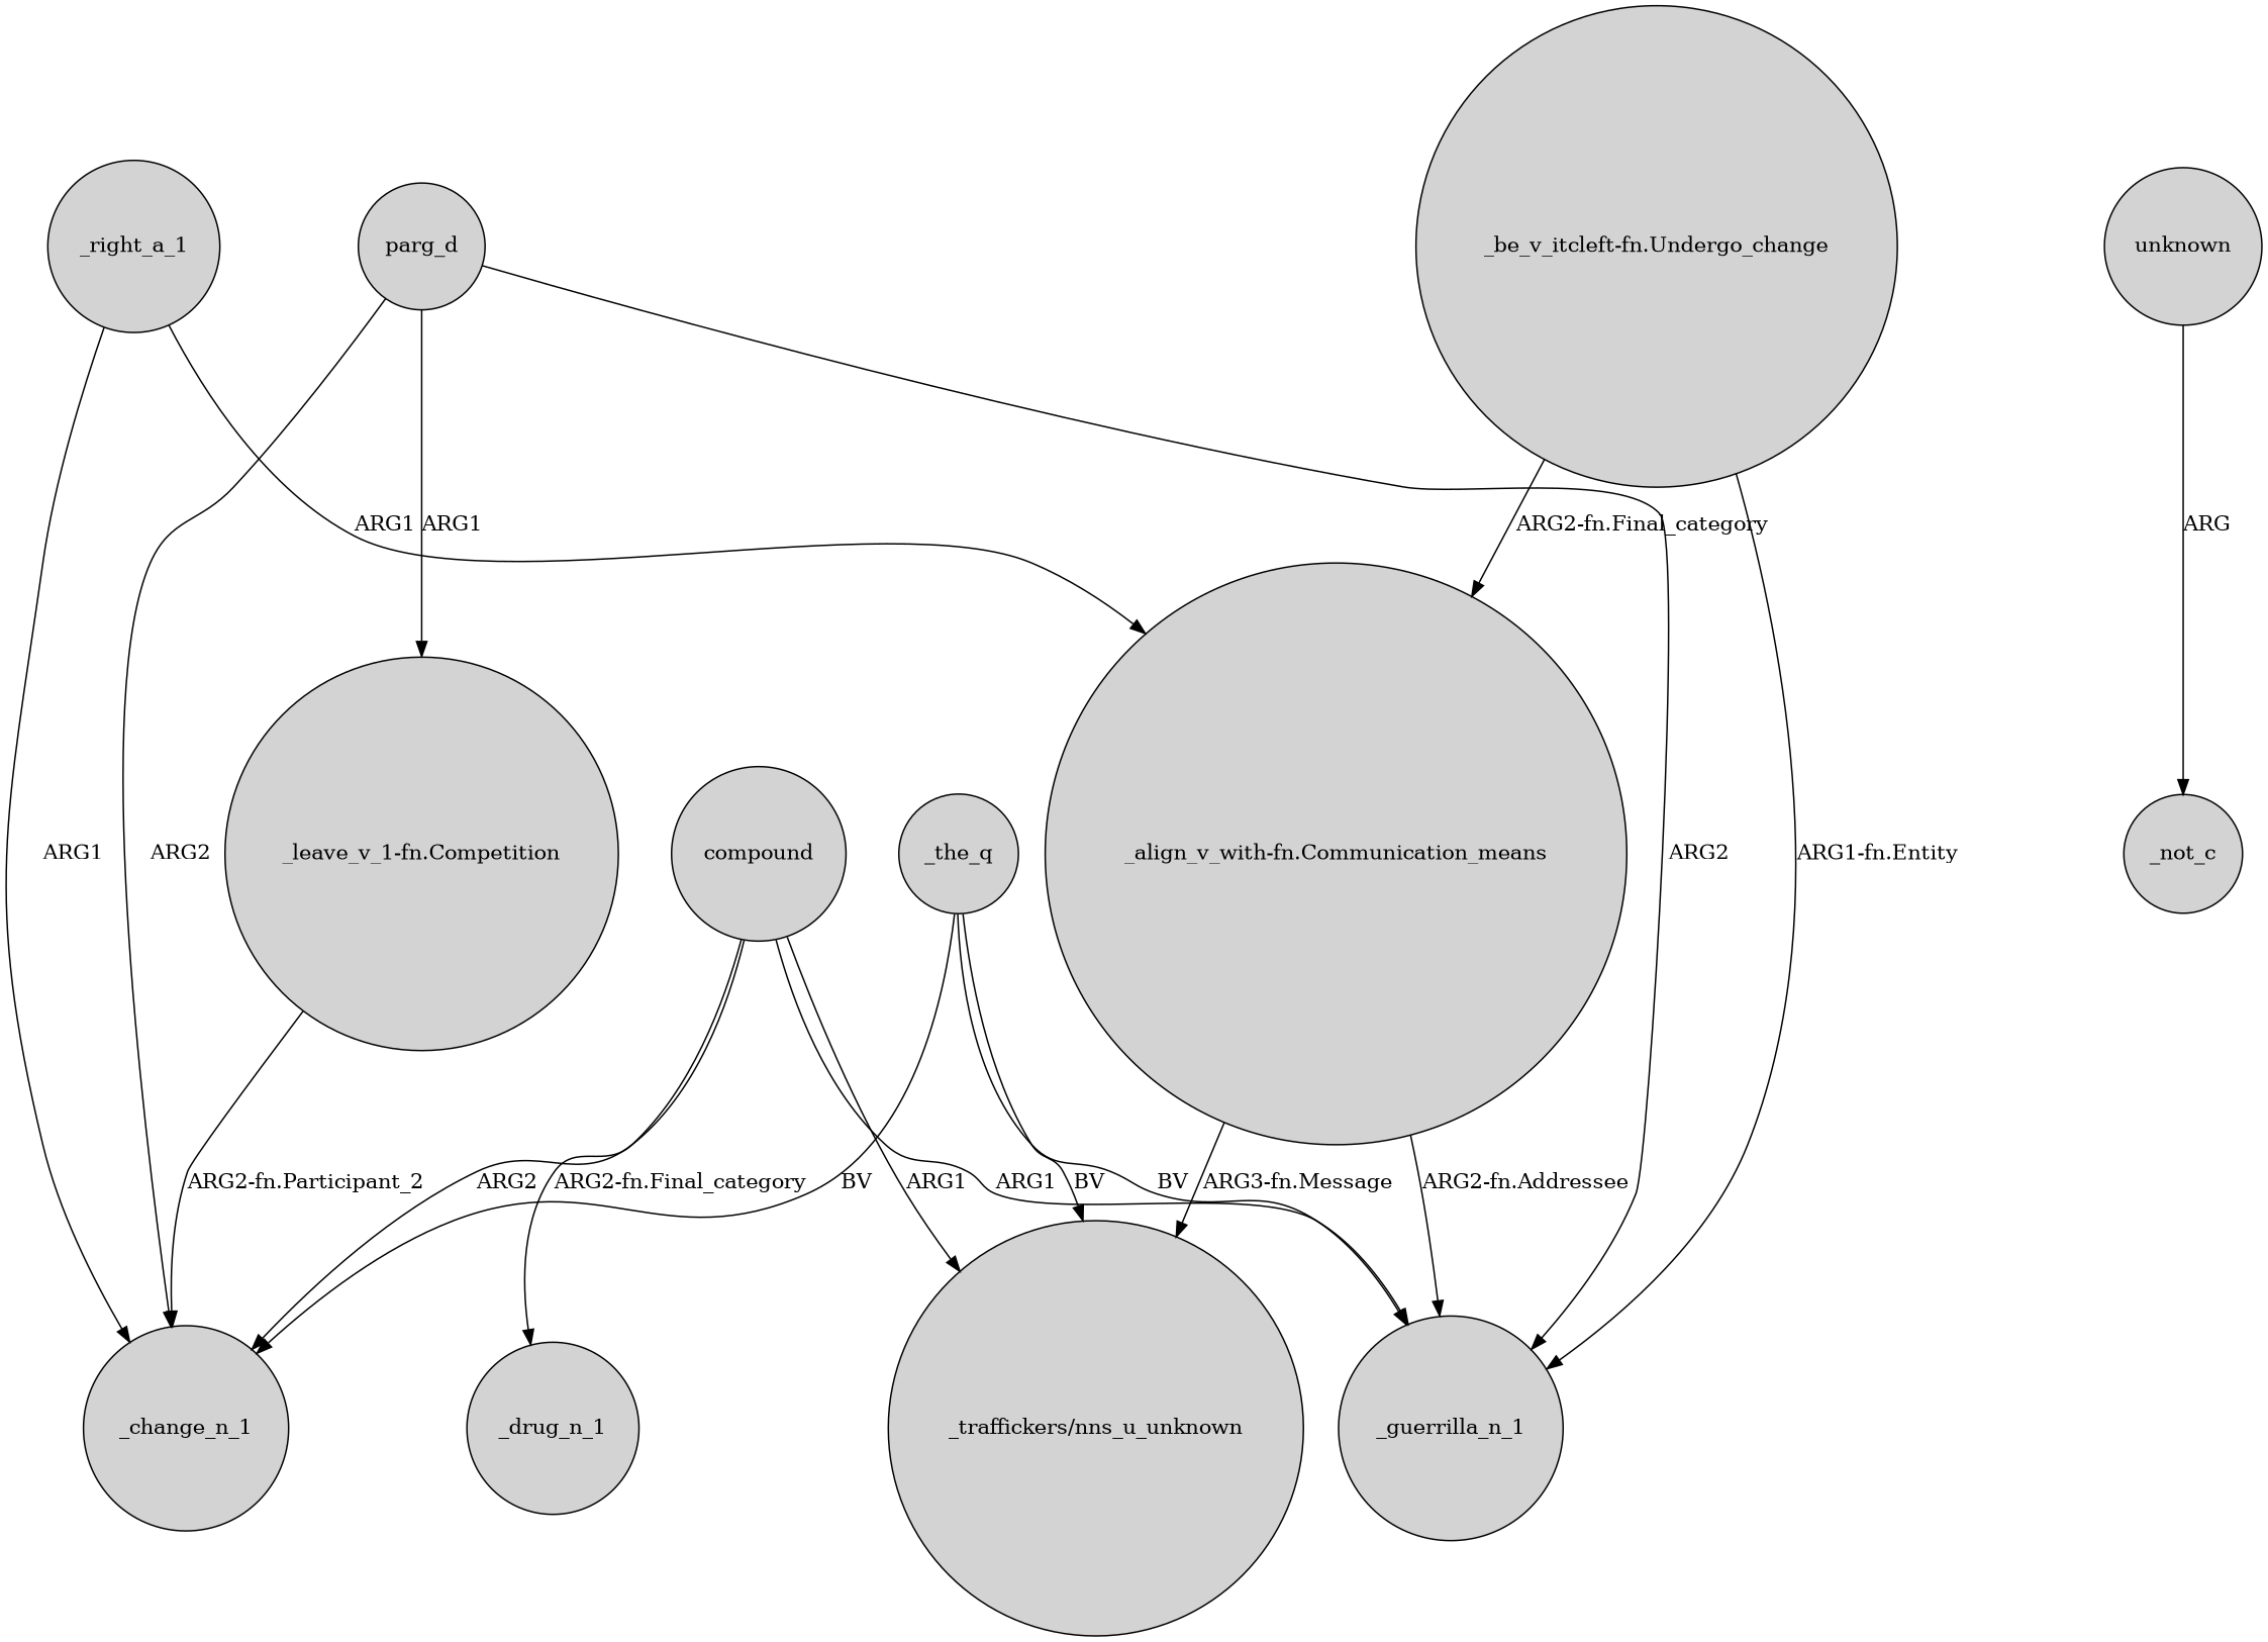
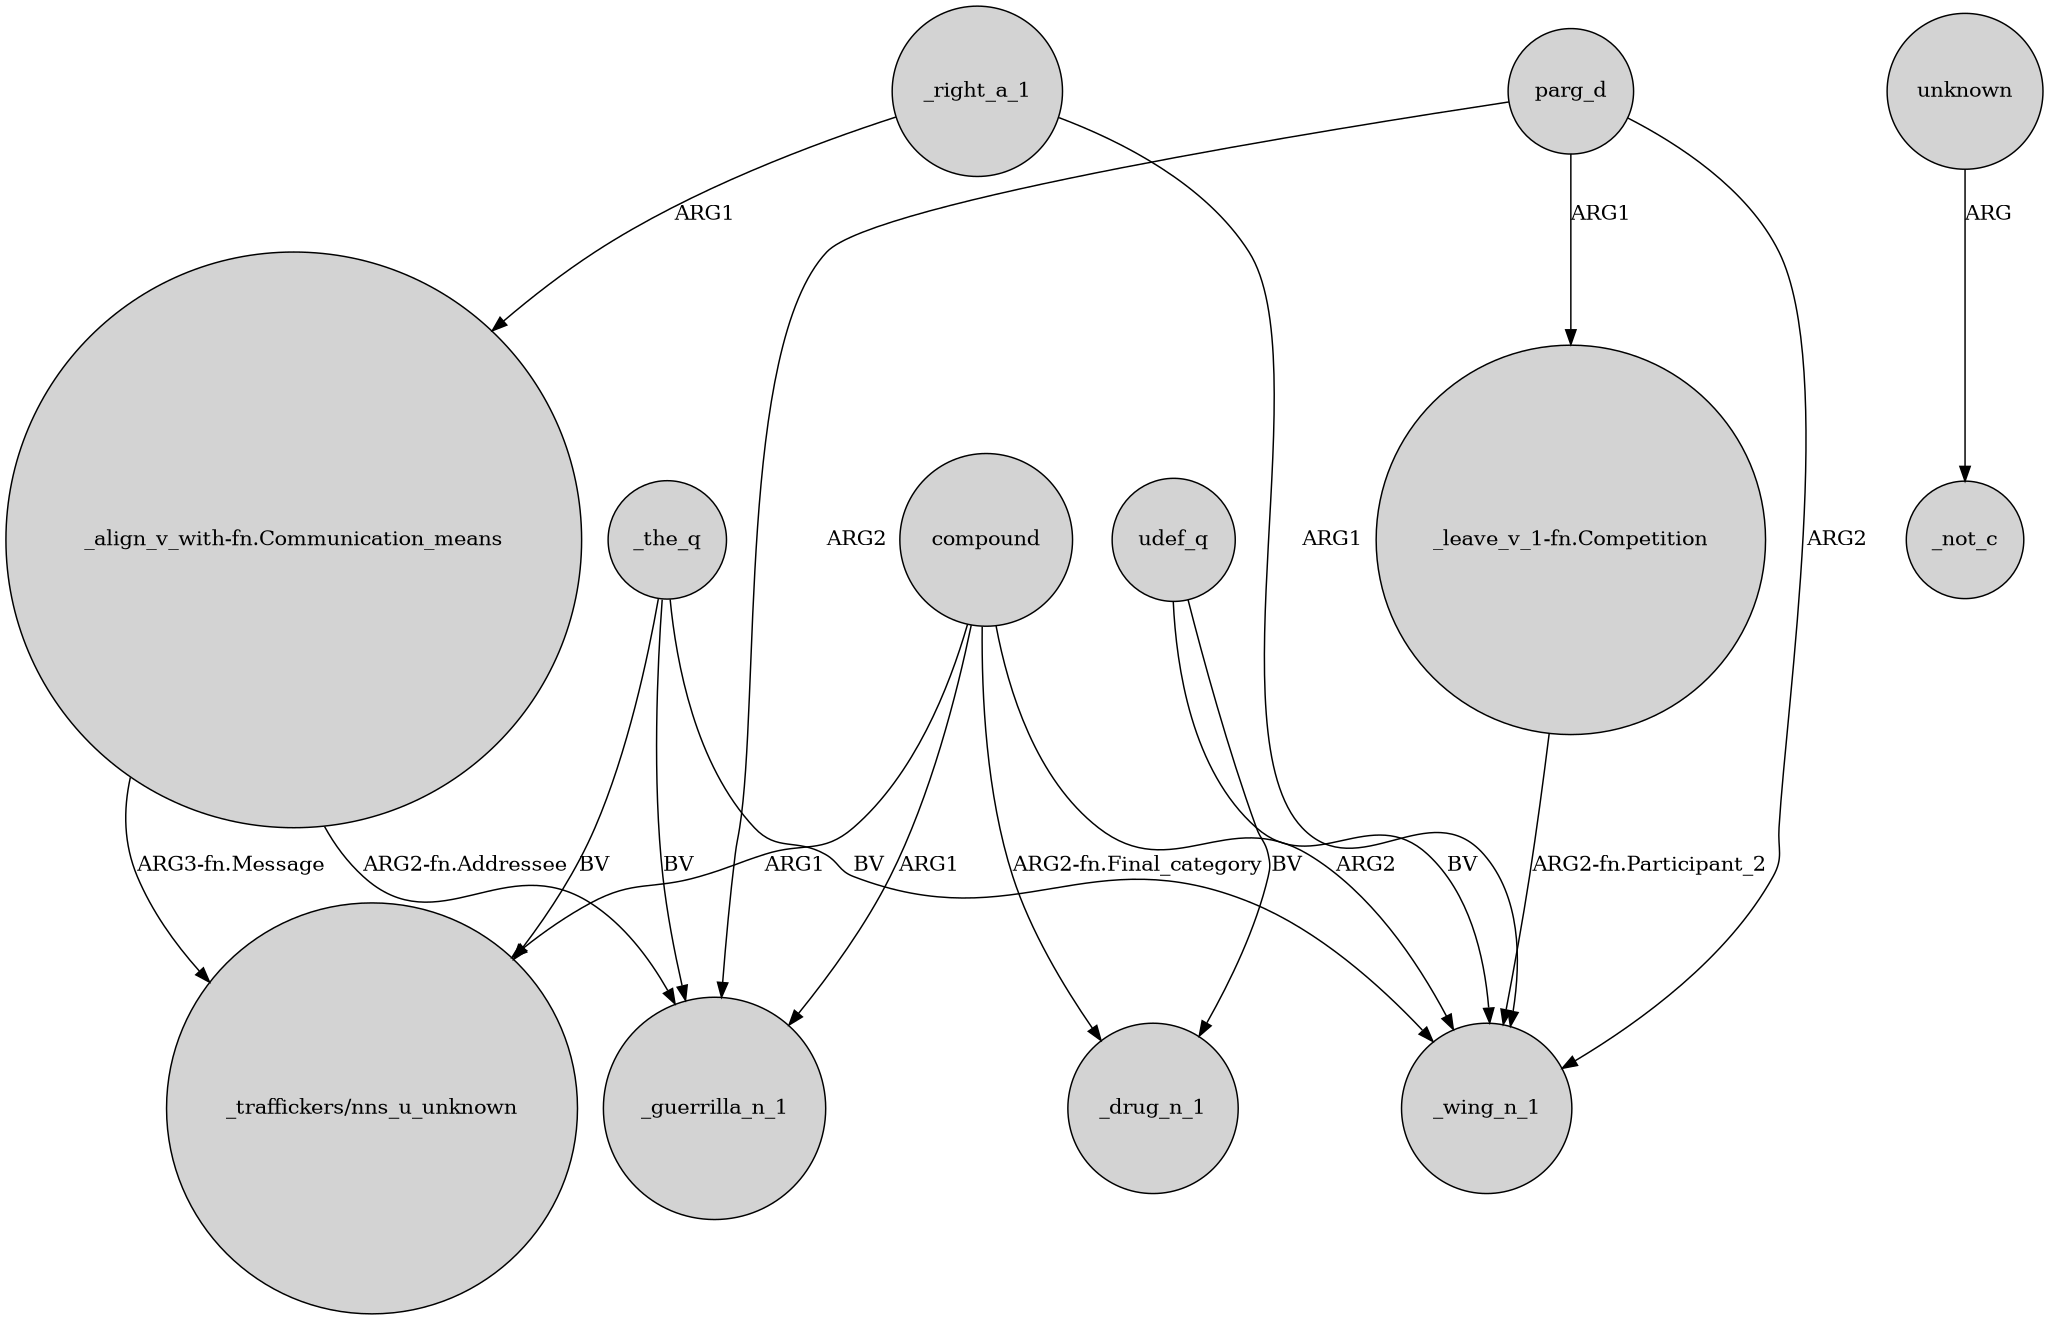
  digraph {
    node [shape=circle style=filled]
    "_align_v_with-fn.Communication_means"
    _guerrilla_n_1
    "_traffickers/nns_u_unknown"
    unknown
    _not_c
    compound
-   _wing_n_1 [label=_change_n_1]
+   _wing_n_1
    _drug_n_1
    parg_d
    "_leave_v_1-fn.Competition"
-   "_be_v_itcleft-fn.Undergo_change"
    _the_q
+   udef_q
    _right_a_1
    "_align_v_with-fn.Communication_means" -> _guerrilla_n_1 [label="ARG2-fn.Addressee"]
    "_align_v_with-fn.Communication_means" -> "_traffickers/nns_u_unknown" [label="ARG3-fn.Message"]
    unknown -> _not_c [label=ARG]
    compound -> _guerrilla_n_1 [label=ARG1]
    compound -> "_traffickers/nns_u_unknown" [label=ARG1]
    compound -> _wing_n_1 [label=ARG2]
    compound -> _drug_n_1 [label="ARG2-fn.Final_category"]
    parg_d -> _guerrilla_n_1 [label=ARG2]
    parg_d -> _wing_n_1 [label=ARG2]
    parg_d -> "_leave_v_1-fn.Competition" [label=ARG1]
    "_leave_v_1-fn.Competition" -> _wing_n_1 [label="ARG2-fn.Participant_2"]
-   "_be_v_itcleft-fn.Undergo_change" -> "_align_v_with-fn.Communication_means" [label="ARG2-fn.Final_category"]
-   "_be_v_itcleft-fn.Undergo_change" -> _guerrilla_n_1 [label="ARG1-fn.Entity"]
    _the_q -> _guerrilla_n_1 [label=BV]
    _the_q -> "_traffickers/nns_u_unknown" [label=BV]
    _the_q -> _wing_n_1 [label=BV]
+   udef_q -> _wing_n_1 [label=BV]
+   udef_q -> _drug_n_1 [label=BV]
    _right_a_1 -> "_align_v_with-fn.Communication_means" [label=ARG1]
    _right_a_1 -> _wing_n_1 [label=ARG1]
  }
